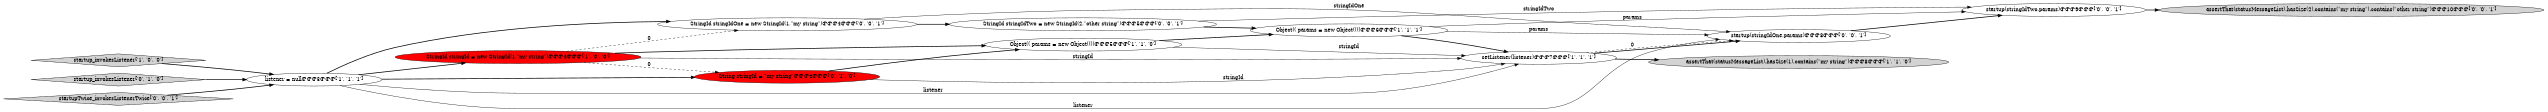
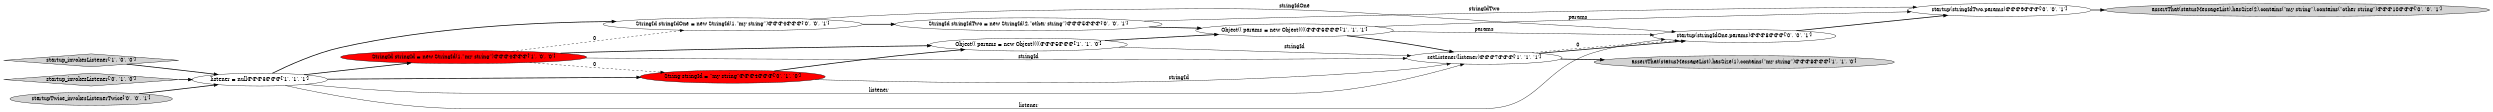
  digraph {
    rankdir=LR
    node [fillcolor=white shape=ellipse style=filled]
    edge [style=bold]
    n1 [label="setListener(listener)@@@7@@@['1', '1', '1']"]
    n2 [fillcolor=lightgray label="assertThat(statusMessageList).hasSize(1).contains(\"my string\")@@@8@@@['1', '1', '0']"]
    n3 [label="startup(stringIdOne,params)@@@8@@@['0', '0', '1']"]
    n4 [label="startup(stringIdTwo,params)@@@9@@@['0', '0', '1']"]
    n5 [fillcolor=lightgray label="startup_invokesListener['1', '0', '0']" shape=diamond]
    n6 [label="listener = null@@@3@@@['1', '1', '1']"]
    n7 [fillcolor=red label="String stringId = \"my string\"@@@4@@@['0', '1', '0']"]
    n8 [fillcolor=red label="StringId stringId = new StringId(1,\"my string\")@@@4@@@['1', '0', '0']"]
    n9 [label="StringId stringIdOne = new StringId(1,\"my string\")@@@4@@@['0', '0', '1']"]
    n10 [label="Object(( params = new Object((((@@@5@@@['1', '1', '0']"]
    n11 [label="Object(( params = new Object((((@@@6@@@['1', '1', '1']"]
    n12 [label="StringId stringIdTwo = new StringId(2,\"other string\")@@@5@@@['0', '0', '1']"]
    n13 [fillcolor=lightgray label="startup_invokesListener['0', '1', '0']" shape=diamond]
    n14 [fillcolor=lightgray label="assertThat(statusMessageList).hasSize(2).contains(\"my string\").contains(\"other string\")@@@10@@@['0', '0', '1']"]
-   n15 [fillcolor=lightgray label="startupTwice_invokesListenerTwice['0', '0', '1']" shape=diamond]
+   n15 [fillcolor=lightgray label="startupTwice_invokesListenerTwice['0', '0', '1']"]
    n1 -> n2
    n1 -> n3 [label=0 style=dashed]
    n1 -> n3
    n3 -> n4
    n4 -> n14
    n5 -> n6
    n6 -> n1 [label=listener style=solid]
    n6 -> n3 [label=listener style=solid]
    n6 -> n7
    n6 -> n8
    n6 -> n9
    n7 -> n1 [label=stringId style=solid]
    n7 -> n10
    n8 -> n1 [label=stringId style=solid]
    n8 -> n7 [label=0 style=dashed]
    n8 -> n9 [label=0 style=dashed]
    n8 -> n10
    n9 -> n3 [label=stringIdOne style=solid]
    n9 -> n12
    n10 -> n1 [label=stringId style=solid]
    n10 -> n11
    n11 -> n1
    n11 -> n3 [label=params style=solid]
    n11 -> n4 [label=params style=solid]
    n12 -> n4 [label=stringIdTwo style=solid]
    n12 -> n11
    n13 -> n6
    n15 -> n6
  }
